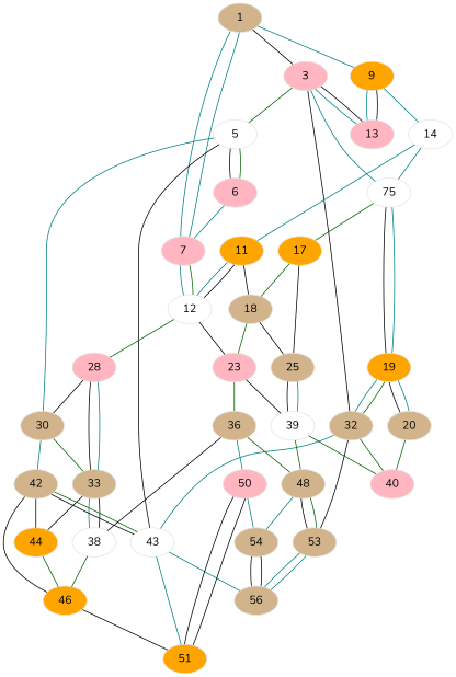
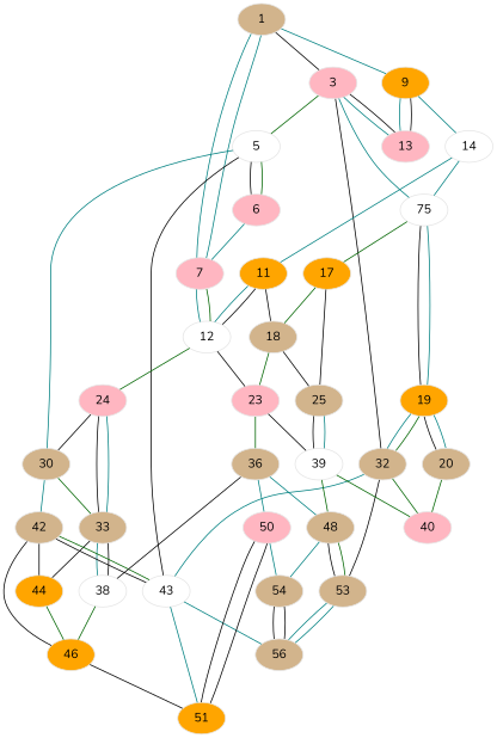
  graph {
    fontname=Nunito
    node [color=gray90 fillcolor=tan fontname=Nunito style=filled]
    edge [color=black fontname=Nunito]
    1 [super="+2"]
    3 [fillcolor=lightpink super="+4"]
    7 [fillcolor=lightpink super="+8"]
    9 [fillcolor=orange super="+10"]
    5 [fillcolor=white super="+27"]
    13 [fillcolor=lightpink]
    n7 [fillcolor=white label=75 super="+16"]
    32 [super="+47"]
    12 [fillcolor=white super="+24"]
    14 [fillcolor=white]
    6 [fillcolor=lightpink]
    30 [super="+31"]
    43 [fillcolor=white super="+58"]
    17 [fillcolor=orange super="+21"]
    19 [fillcolor=orange]
    40 [fillcolor=lightpink]
    53
    33 [super="+34"]
    42 [super="+45"]
    51 [fillcolor=orange]
    56 [super="+57"]
    23 [fillcolor=lightpink super="+35"]
-   28 [fillcolor=lightpink super="+29"]
+   28 [fillcolor=lightpink super="+29" label=24]
    11 [fillcolor=orange]
    18 [super="+22"]
    25
    36 [super="+37"]
    39 [fillcolor=white super="+41"]
    20
    38 [fillcolor=white]
    48 [super="+49"]
    50 [fillcolor=lightpink]
    44 [fillcolor=orange]
    46 [fillcolor=orange super="+52"]
    54 [super="+55"]
    1 -- 3
    1 -- 7 [color=teal]
    1 -- 7 [color=teal]
    1 -- 9 [color=teal]
    3 -- 5 [color=darkgreen]
    3 -- 13 [color=teal]
    3 -- 13
    3 -- n7 [color=teal]
    3 -- 32
    7 -- 12 [color=teal]
    7 -- 12 [color=darkgreen]
    9 -- 13 [color=teal]
    9 -- 13
    9 -- 14 [color=teal]
    5 -- 6
    5 -- 6 [color=darkgreen]
    5 -- 30 [color=teal]
    5 -- 43
    n7 -- 17 [color=darkgreen]
    n7 -- 19
    n7 -- 19 [color=teal]
    32 -- 43 [color=teal]
    32 -- 40 [color=darkgreen]
    32 -- 53
    12 -- 23
    12 -- 28 [color=darkgreen]
    14 -- n7 [color=teal]
    14 -- 11 [color=teal]
    6 -- 7 [color=teal]
    30 -- 33 [color=darkgreen]
    30 -- 42 [color=teal]
    43 -- 51 [color=teal]
    43 -- 56 [color=teal]
    17 -- 18 [color=darkgreen]
    17 -- 25
    19 -- 32 [color=teal]
    19 -- 32 [color=darkgreen]
    19 -- 20
    19 -- 20 [color=teal]
    53 -- 56 [color=teal]
    53 -- 56 [color=teal]
    33 -- 38 [color=teal]
    33 -- 38
    33 -- 44
    42 -- 43
    42 -- 43 [color=darkgreen]
    42 -- 44
    42 -- 46
    23 -- 36 [color=darkgreen]
    23 -- 39
    28 -- 30
    28 -- 33
    28 -- 33 [color=teal]
    11 -- 12 [color=teal]
    11 -- 12
    11 -- 18
    18 -- 23 [color=darkgreen]
    18 -- 25
    25 -- 39
    25 -- 39 [color=teal]
    36 -- 38
-   36 -- 48 [color=darkgreen]
+   36 -- 48 [color=teal]
    36 -- 50 [color=teal]
    39 -- 40 [color=darkgreen]
    39 -- 48 [color=darkgreen]
    20 -- 40 [color=darkgreen]
    38 -- 46 [color=darkgreen]
    48 -- 53
    48 -- 53 [color=darkgreen]
    48 -- 54 [color=teal]
    50 -- 51
    50 -- 51
    50 -- 54 [color=teal]
    44 -- 46 [color=darkgreen]
    46 -- 51
    54 -- 56 [weight=2]
    54 -- 56
  }
